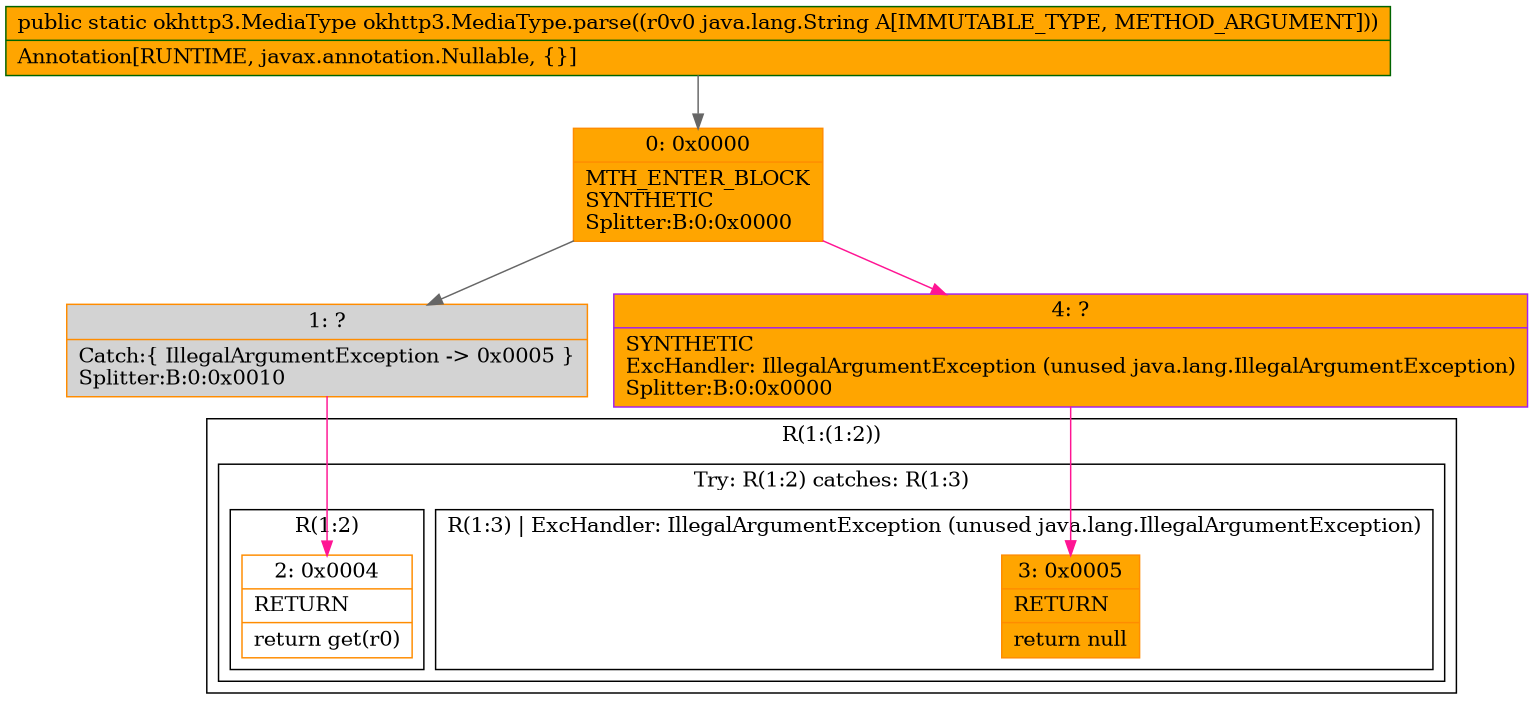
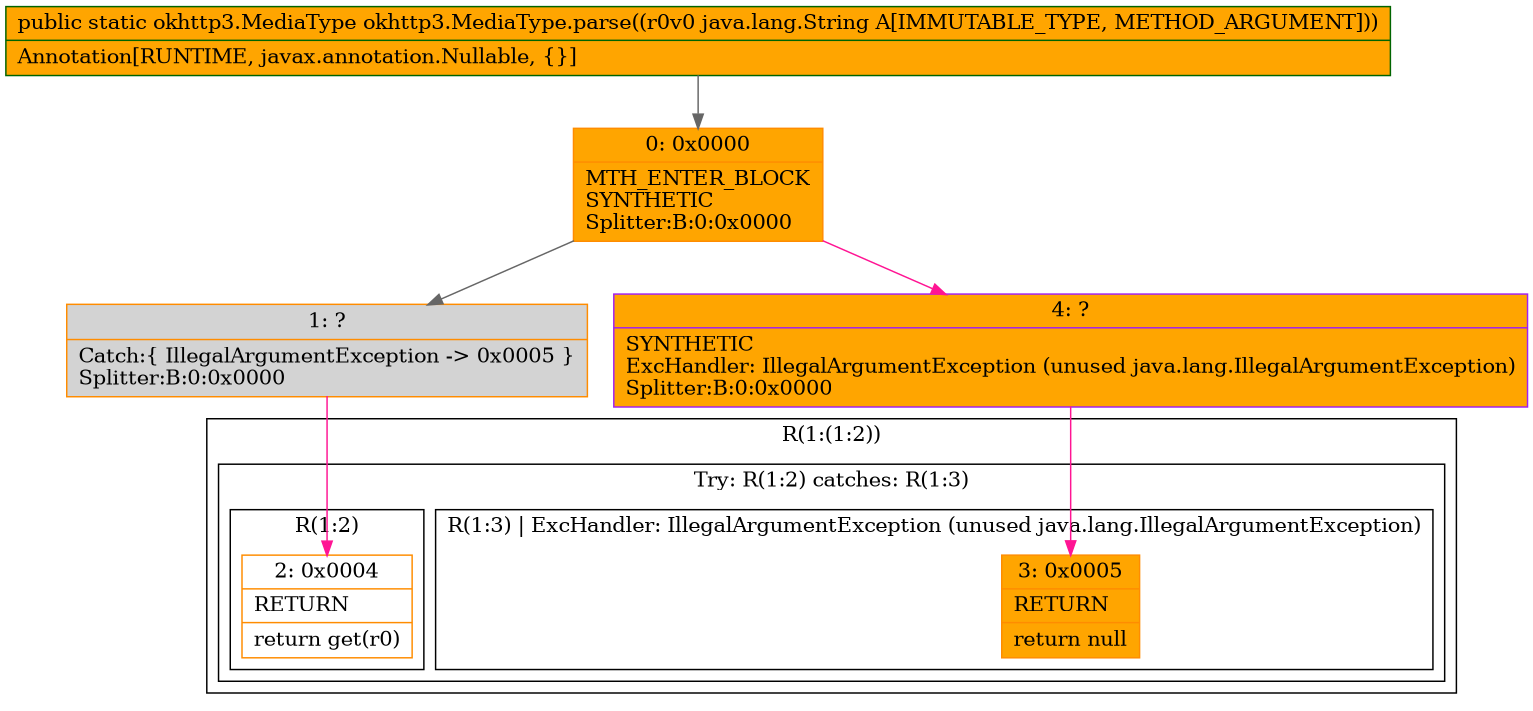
  digraph {
    fontname="DejaVu Serif"
    node [color=darkorange fillcolor=orange fontname="DejaVu Serif" shape=record style=filled]
    edge [color=deeppink fontname="DejaVu Serif"]
    n1 [fillcolor=white label="{2\:\ 0x0004|RETURN\l|return get(r0)\l}"]
    n2 [label="{3\:\ 0x0005|RETURN\l|return null\l}"]
    n3 [label="{0\:\ 0x0000|MTH_ENTER_BLOCK\lSYNTHETIC\lSplitter:B:0:0x0000\l}"]
-   n4 [fillcolor=lightgrey label="{1\:\ ?|Catch:\{ IllegalArgumentException \-\> 0x0005 \}\lSplitter:B:0:0x0010\l}"]
+   n4 [fillcolor=lightgrey label="{1\:\ ?|Catch:\{ IllegalArgumentException \-\> 0x0005 \}\lSplitter:B:0:0x0000\l}"]
    n5 [color=purple label="{4\:\ ?|SYNTHETIC\lExcHandler: IllegalArgumentException (unused java.lang.IllegalArgumentException)\lSplitter:B:0:0x0000\l}"]
    n6 [color=darkgreen label="{public static okhttp3.MediaType okhttp3.MediaType.parse((r0v0 java.lang.String A[IMMUTABLE_TYPE, METHOD_ARGUMENT]))  | Annotation[RUNTIME, javax.annotation.Nullable, \{\}]\l}"]
    subgraph cluster_1 {
      label="R(1:(1:2))"
      subgraph cluster_2 {
        label="Try: R(1:2) catches: R(1:3)"
        subgraph cluster_3 {
          label="R(1:2)"
          n1
        }
        subgraph cluster_4 {
          label="R(1:3) | ExcHandler: IllegalArgumentException (unused java.lang.IllegalArgumentException)\l"
          n2
        }
      }
    }
    subgraph cluster_5 {
      label="R(1:3) | ExcHandler: IllegalArgumentException (unused java.lang.IllegalArgumentException)\l"
    }
    n3 -> n4 [color=gray40]
    n3 -> n5
    n4 -> n1
    n5 -> n2
    n6 -> n3 [color=gray40]
  }
